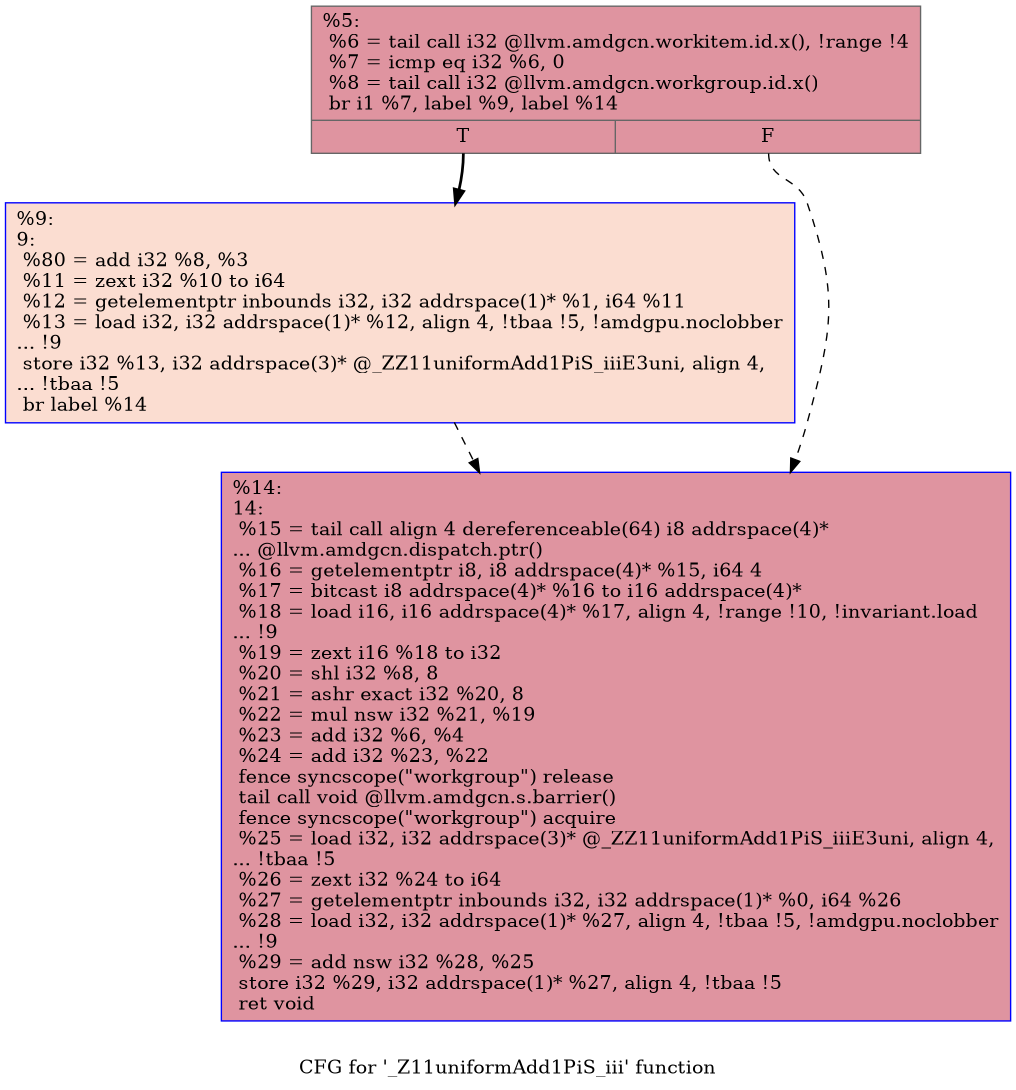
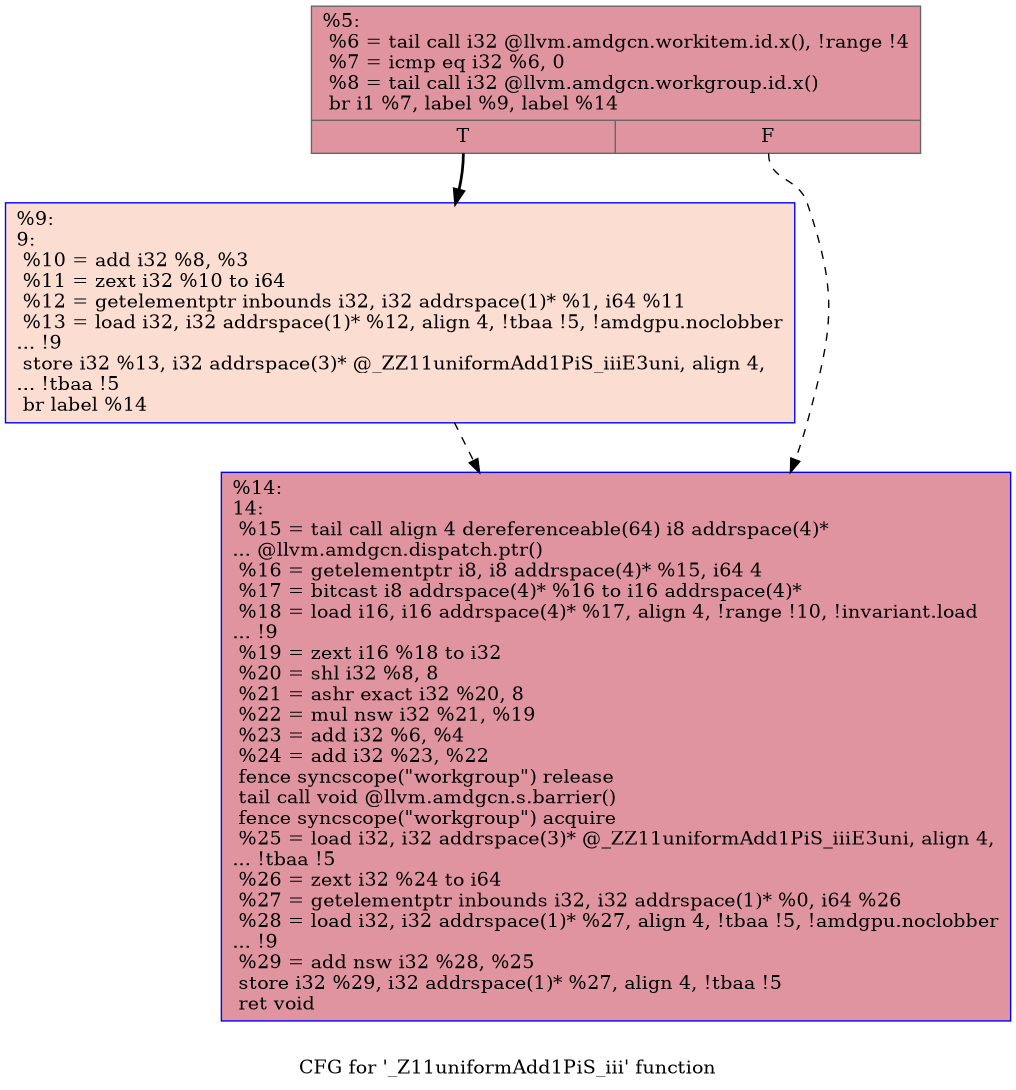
  digraph {
    label="CFG for '_Z11uniformAdd1PiS_iii' function"
    node [color=blue fillcolor="#b70d2870" shape=record style=filled]
    edge [style=dashed]
    n1 [color=gray40 label="{%5:\l  %6 = tail call i32 @llvm.amdgcn.workitem.id.x(), !range !4\l  %7 = icmp eq i32 %6, 0\l  %8 = tail call i32 @llvm.amdgcn.workgroup.id.x()\l  br i1 %7, label %9, label %14\l|{<s0>T|<s1>F}}"]
-   n2 [fillcolor="#f7b39670" label="{%9:\l9:                                                \l  %80 = add i32 %8, %3\l  %11 = zext i32 %10 to i64\l  %12 = getelementptr inbounds i32, i32 addrspace(1)* %1, i64 %11\l  %13 = load i32, i32 addrspace(1)* %12, align 4, !tbaa !5, !amdgpu.noclobber\l... !9\l  store i32 %13, i32 addrspace(3)* @_ZZ11uniformAdd1PiS_iiiE3uni, align 4,\l... !tbaa !5\l  br label %14\l}"]
+   n2 [fillcolor="#f7b39670" label="{%9:\l9:                                                \l  %10 = add i32 %8, %3\l  %11 = zext i32 %10 to i64\l  %12 = getelementptr inbounds i32, i32 addrspace(1)* %1, i64 %11\l  %13 = load i32, i32 addrspace(1)* %12, align 4, !tbaa !5, !amdgpu.noclobber\l... !9\l  store i32 %13, i32 addrspace(3)* @_ZZ11uniformAdd1PiS_iiiE3uni, align 4,\l... !tbaa !5\l  br label %14\l}"]
    n3 [label="{%14:\l14:                                               \l  %15 = tail call align 4 dereferenceable(64) i8 addrspace(4)*\l... @llvm.amdgcn.dispatch.ptr()\l  %16 = getelementptr i8, i8 addrspace(4)* %15, i64 4\l  %17 = bitcast i8 addrspace(4)* %16 to i16 addrspace(4)*\l  %18 = load i16, i16 addrspace(4)* %17, align 4, !range !10, !invariant.load\l... !9\l  %19 = zext i16 %18 to i32\l  %20 = shl i32 %8, 8\l  %21 = ashr exact i32 %20, 8\l  %22 = mul nsw i32 %21, %19\l  %23 = add i32 %6, %4\l  %24 = add i32 %23, %22\l  fence syncscope(\"workgroup\") release\l  tail call void @llvm.amdgcn.s.barrier()\l  fence syncscope(\"workgroup\") acquire\l  %25 = load i32, i32 addrspace(3)* @_ZZ11uniformAdd1PiS_iiiE3uni, align 4,\l... !tbaa !5\l  %26 = zext i32 %24 to i64\l  %27 = getelementptr inbounds i32, i32 addrspace(1)* %0, i64 %26\l  %28 = load i32, i32 addrspace(1)* %27, align 4, !tbaa !5, !amdgpu.noclobber\l... !9\l  %29 = add nsw i32 %28, %25\l  store i32 %29, i32 addrspace(1)* %27, align 4, !tbaa !5\l  ret void\l}"]
    n1 -> n2 [tailport=s0 style=bold]
    n1 -> n3 [tailport=s1]
    n2 -> n3
  }
